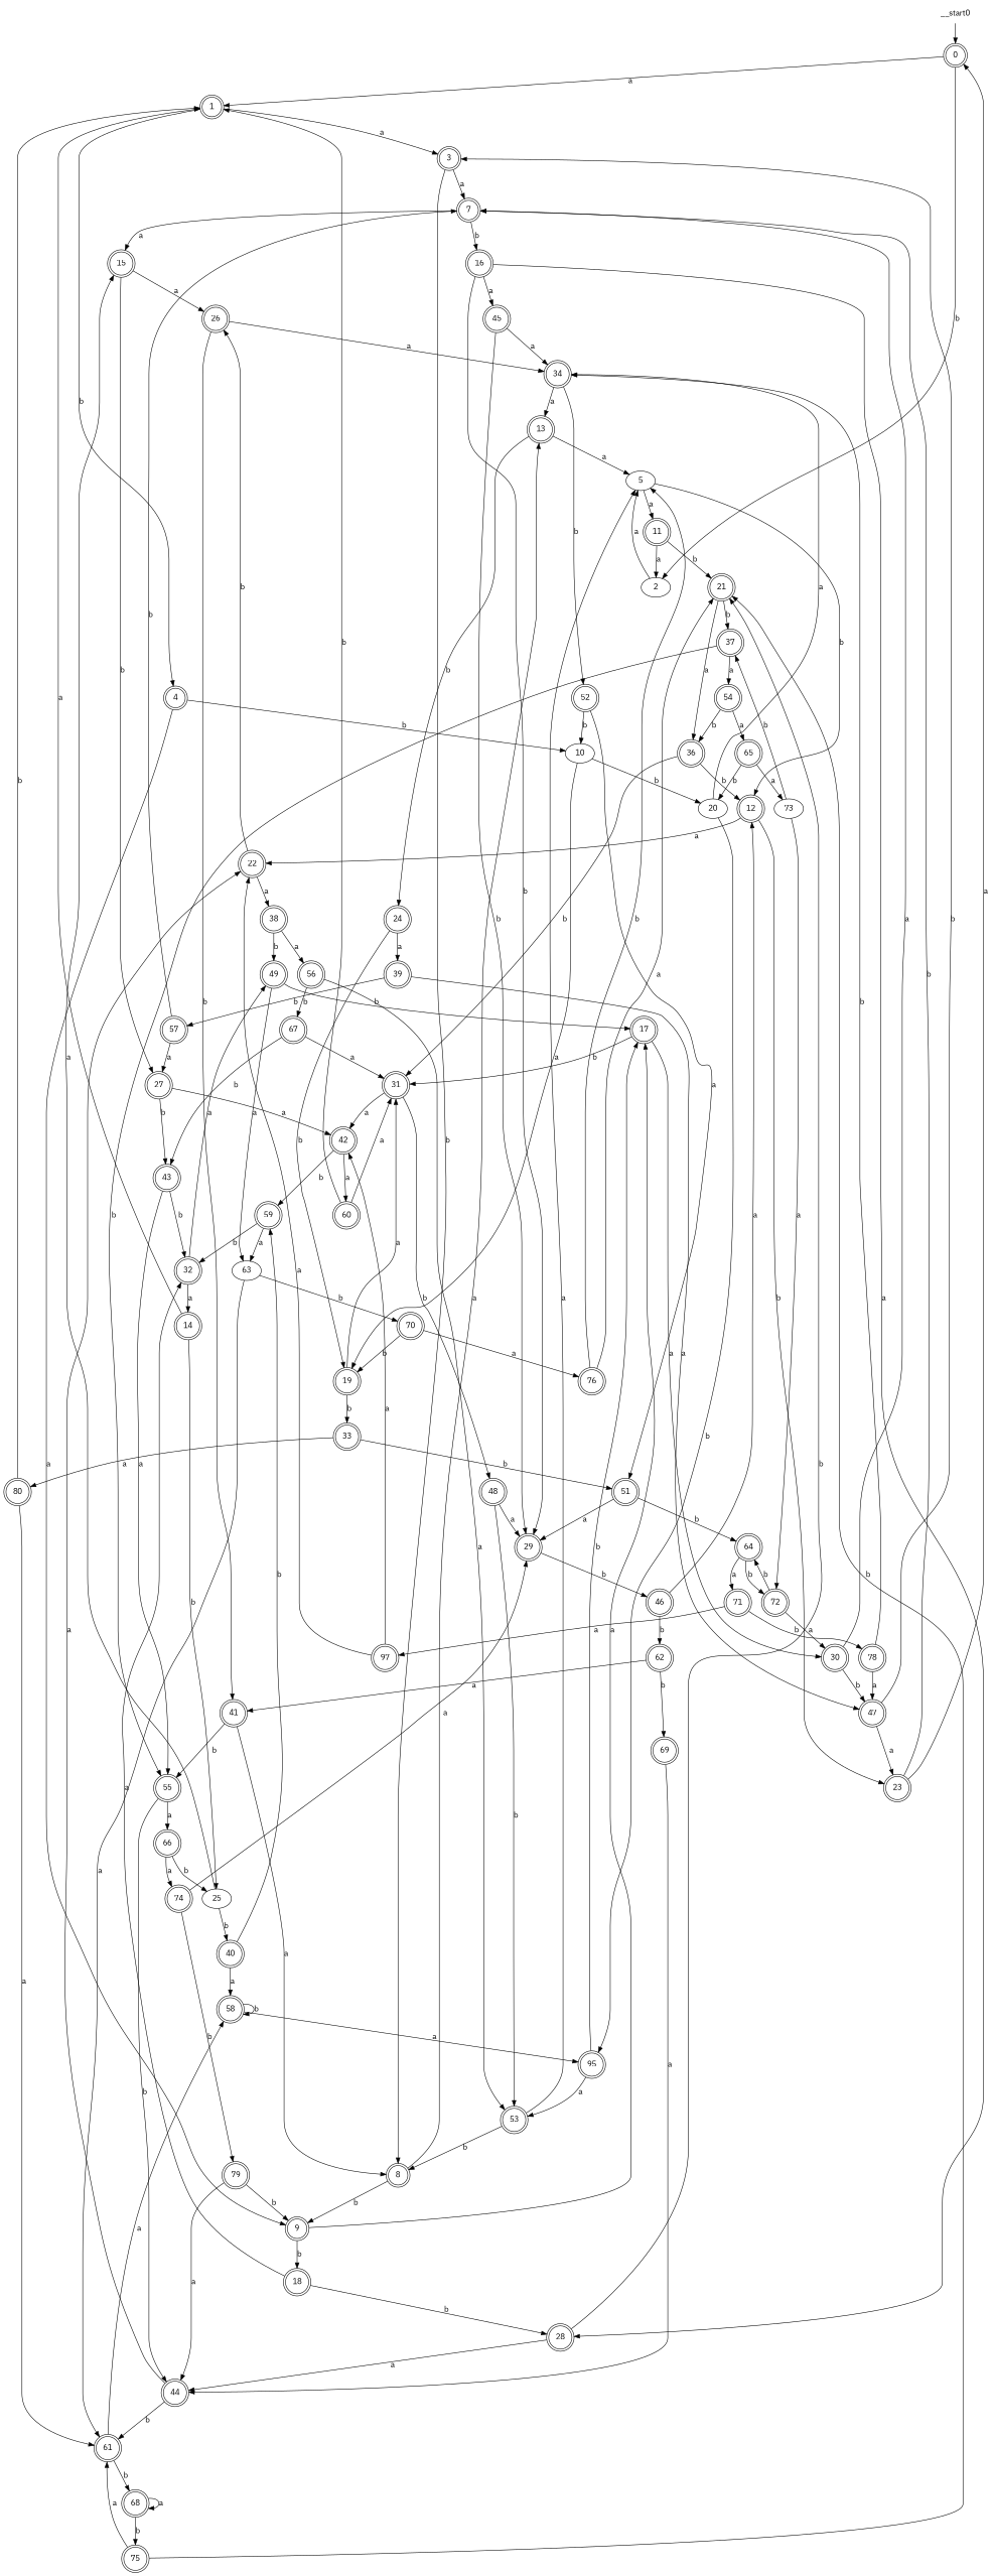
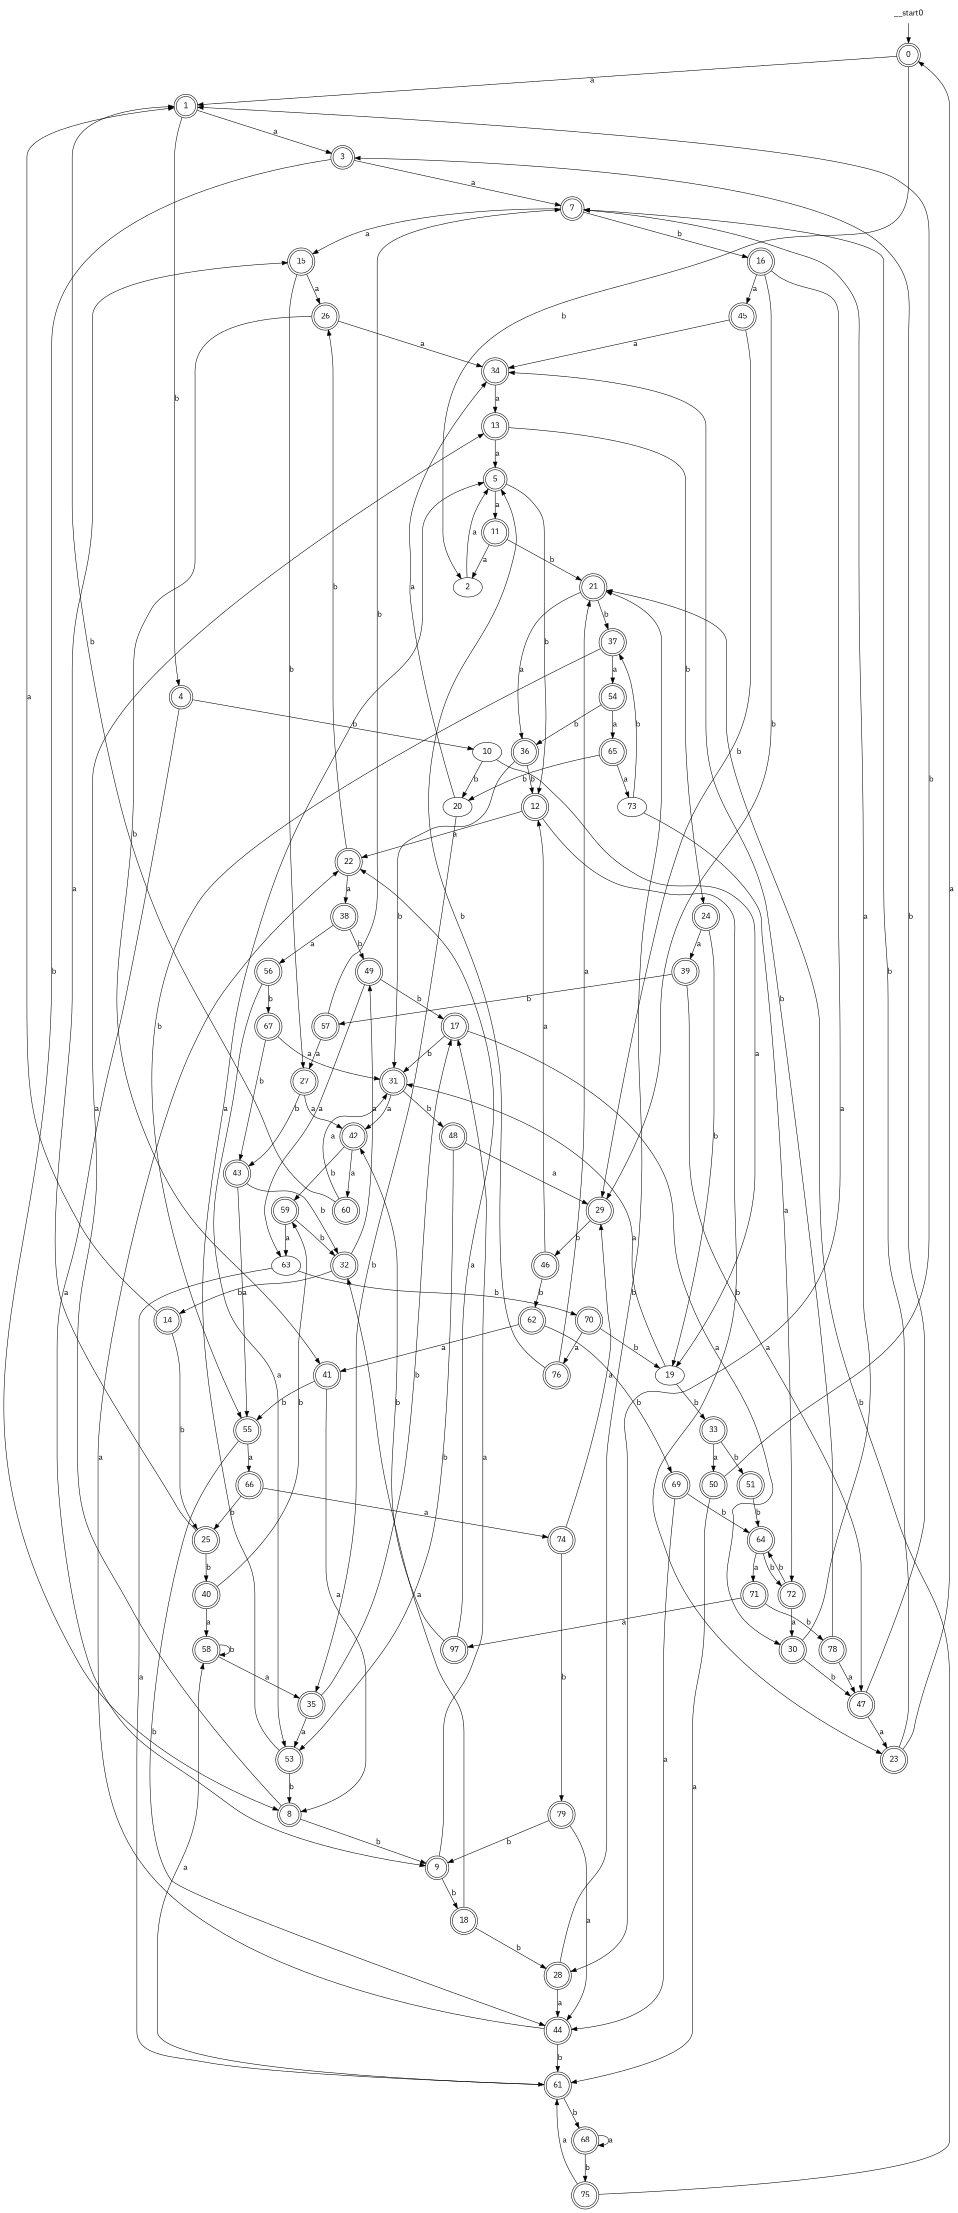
  digraph {
    fontname="IBM Plex Sans"
    node [fontname="IBM Plex Sans" shape=doublecircle]
    edge [fontname="IBM Plex Sans"]
    __start0 [shape=none]
    0
    1
    2 [shape=""]
    3
    4
-   5 [shape=ellipse]
+   5
    7
    8
    9
    10 [shape=""]
    11
    12
    15
    16
    13
    17
    18
-   19
+   19 [shape=ellipse]
    20 [shape=""]
    21
    22
    23
    24
    14
-   25 [shape=ellipse]
+   25
    26
    27
    28
    29
    45
    30
    31
    32
    33
    34
-   35 [label=95]
+   35
    36
    37
    38
    39
    40
    41
    42
    43
    44
    46
    47
    48
    49
-   50 [label=80]
+   50
    51
-   52
    53
    54
    55
    56
    57
    58
    59
    60
    61
    62
    63 [shape=""]
    64
    65
    66
    67
    68
    69
    70
    71
    72
    73 [shape=""]
    74
    75
    76
    n78 [label=97]
    78
    79
    __start0 -> 0
    0 -> 1 [label=a]
    0 -> 2 [label=b]
    1 -> 3 [label=a]
    1 -> 4 [label=b]
    2 -> 5 [label=a]
    3 -> 7 [label=a]
    3 -> 8 [label=b]
    4 -> 9 [label=a]
    4 -> 10 [label=b]
    5 -> 11 [label=a]
    5 -> 12 [label=b]
    7 -> 15 [label=a]
    7 -> 16 [label=b]
    8 -> 9 [label=b]
    8 -> 13 [label=a]
    9 -> 17 [label=a]
    9 -> 18 [label=b]
    10 -> 19 [label=a]
    10 -> 20 [label=b]
    11 -> 2 [label=a]
    11 -> 21 [label=b]
    12 -> 22 [label=a]
    12 -> 23 [label=b]
    15 -> 26 [label=a]
    15 -> 27 [label=b]
    16 -> 28 [label=a]
    16 -> 29 [label=b]
    16 -> 45 [label=a]
    13 -> 5 [label=a]
    13 -> 24 [label=b]
    17 -> 30 [label=a]
    17 -> 31 [label=b]
    18 -> 28 [label=b]
    18 -> 32 [label=a]
    19 -> 31 [label=a]
    19 -> 33 [label=b]
    20 -> 34 [label=a]
    20 -> 35 [label=b]
    21 -> 36 [label=a]
    21 -> 37 [label=b]
    22 -> 26 [label=b]
    22 -> 38 [label=a]
    23 -> 0 [label=a]
    23 -> 7 [label=b]
    24 -> 19 [label=b]
    24 -> 39 [label=a]
    14 -> 1 [label=a]
    14 -> 25 [label=b]
    25 -> 15 [label=a]
    25 -> 40 [label=b]
    26 -> 34 [label=a]
    26 -> 41 [label=b]
    27 -> 42 [label=a]
    27 -> 43 [label=b]
    28 -> 21 [label=b]
    28 -> 44 [label=a]
    29 -> 46 [label=b]
    45 -> 29 [label=b]
    45 -> 34 [label=a]
    30 -> 7 [label=a]
    30 -> 47 [label=b]
    31 -> 42 [label=a]
    31 -> 48 [label=b]
-   32 -> 14 [label=a]
+   32 -> 14 [label=b]
    32 -> 49 [label=a]
    33 -> 50 [label=a]
    33 -> 51 [label=b]
    34 -> 13 [label=a]
-   34 -> 52 [label=b]
    35 -> 17 [label=b]
    35 -> 53 [label=a]
    36 -> 12 [label=b]
    36 -> 31 [label=b]
    37 -> 54 [label=a]
    37 -> 55 [label=b]
    38 -> 49 [label=b]
    38 -> 56 [label=a]
    39 -> 47 [label=a]
    39 -> 57 [label=b]
    40 -> 58 [label=a]
    40 -> 59 [label=b]
    41 -> 8 [label=a]
    41 -> 55 [label=b]
    42 -> 59 [label=b]
    42 -> 60 [label=a]
    43 -> 32 [label=b]
    43 -> 55 [label=a]
    44 -> 22 [label=a]
    44 -> 61 [label=b]
    46 -> 12 [label=a]
    46 -> 62 [label=b]
    47 -> 3 [label=b]
    47 -> 23 [label=a]
    48 -> 29 [label=a]
    48 -> 53 [label=b]
    49 -> 17 [label=b]
    49 -> 63 [label=a]
    50 -> 1 [label=b]
    50 -> 61 [label=a]
-   51 -> 29 [label=a]
    51 -> 64 [label=b]
-   52 -> 10 [label=b]
-   52 -> 51 [label=a]
    53 -> 5 [label=a]
    53 -> 8 [label=b]
    54 -> 36 [label=b]
    54 -> 65 [label=a]
    55 -> 44 [label=b]
    55 -> 66 [label=a]
    56 -> 53 [label=a]
    56 -> 67 [label=b]
    57 -> 7 [label=b]
    57 -> 27 [label=a]
    58 -> 35 [label=a]
    58 -> 58 [label=b]
    59 -> 32 [label=b]
    59 -> 63 [label=a]
    60 -> 1 [label=b]
    60 -> 31 [label=a]
    61 -> 58 [label=a]
    61 -> 68 [label=b]
    62 -> 41 [label=a]
    62 -> 69 [label=b]
    63 -> 61 [label=a]
    63 -> 70 [label=b]
    64 -> 71 [label=a]
    64 -> 72 [label=b]
    65 -> 20 [label=b]
    65 -> 73 [label=a]
    66 -> 25 [label=b]
    66 -> 74 [label=a]
    67 -> 31 [label=a]
    67 -> 43 [label=b]
    68 -> 68 [label=a]
    68 -> 75 [label=b]
    69 -> 44 [label=a]
+   69 -> 64 [label=b]
    70 -> 19 [label=b]
    70 -> 76 [label=a]
    71 -> n78 [label=a]
    71 -> 78 [label=b]
    72 -> 30 [label=a]
    72 -> 64 [label=b]
    73 -> 37 [label=b]
    73 -> 72 [label=a]
    74 -> 29 [label=a]
    74 -> 79 [label=b]
    75 -> 21 [label=b]
    75 -> 61 [label=a]
    76 -> 5 [label=b]
    76 -> 21 [label=a]
    n78 -> 22 [label=a]
-   n78 -> 42 [label=a]
+   n78 -> 42 [label=b]
    78 -> 34 [label=b]
    78 -> 47 [label=a]
    79 -> 9 [label=b]
    79 -> 44 [label=a]
  }
